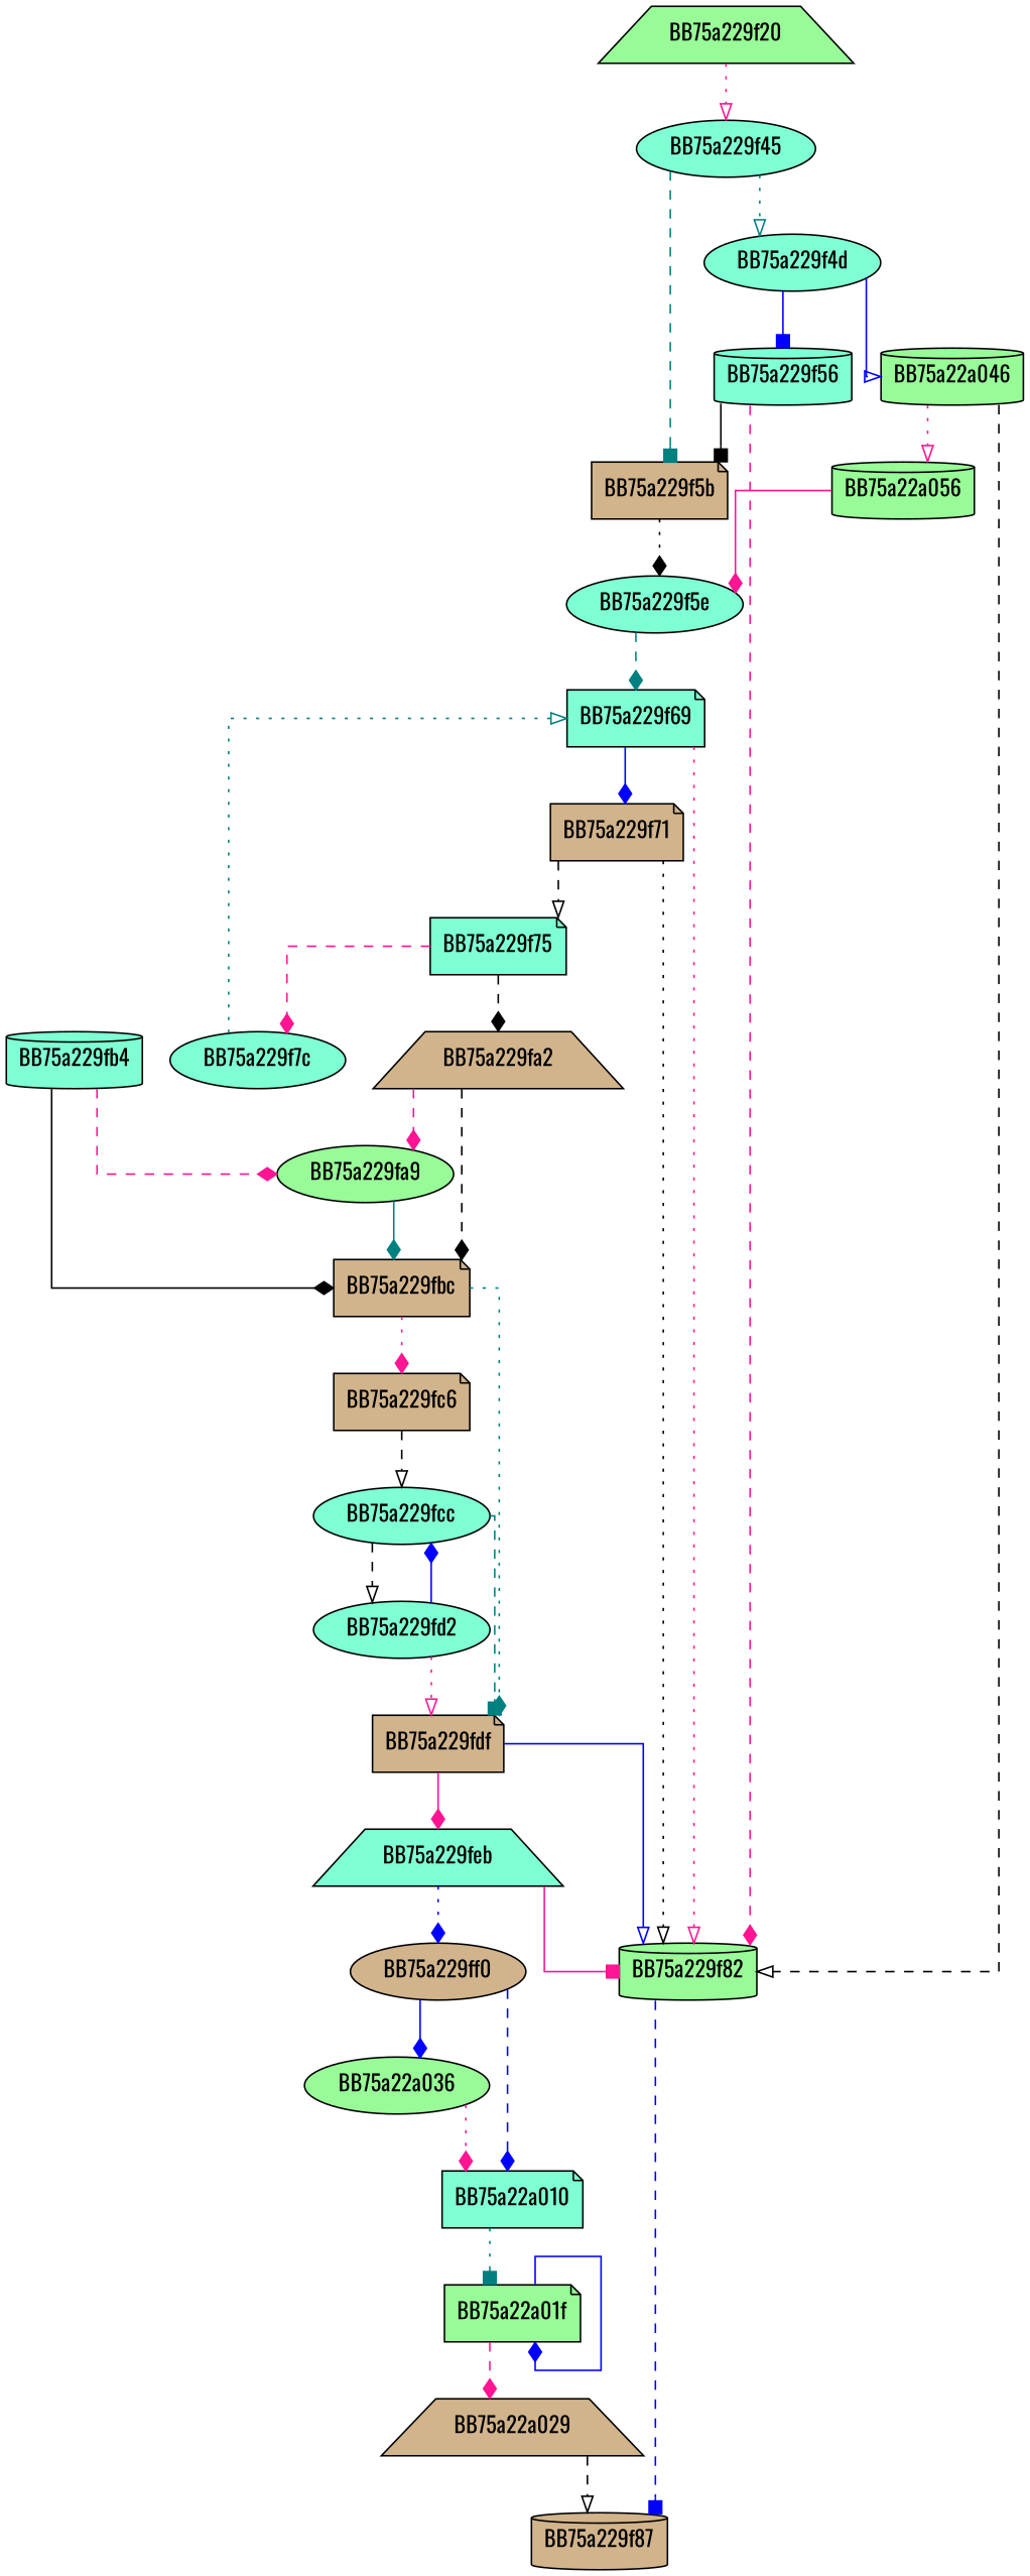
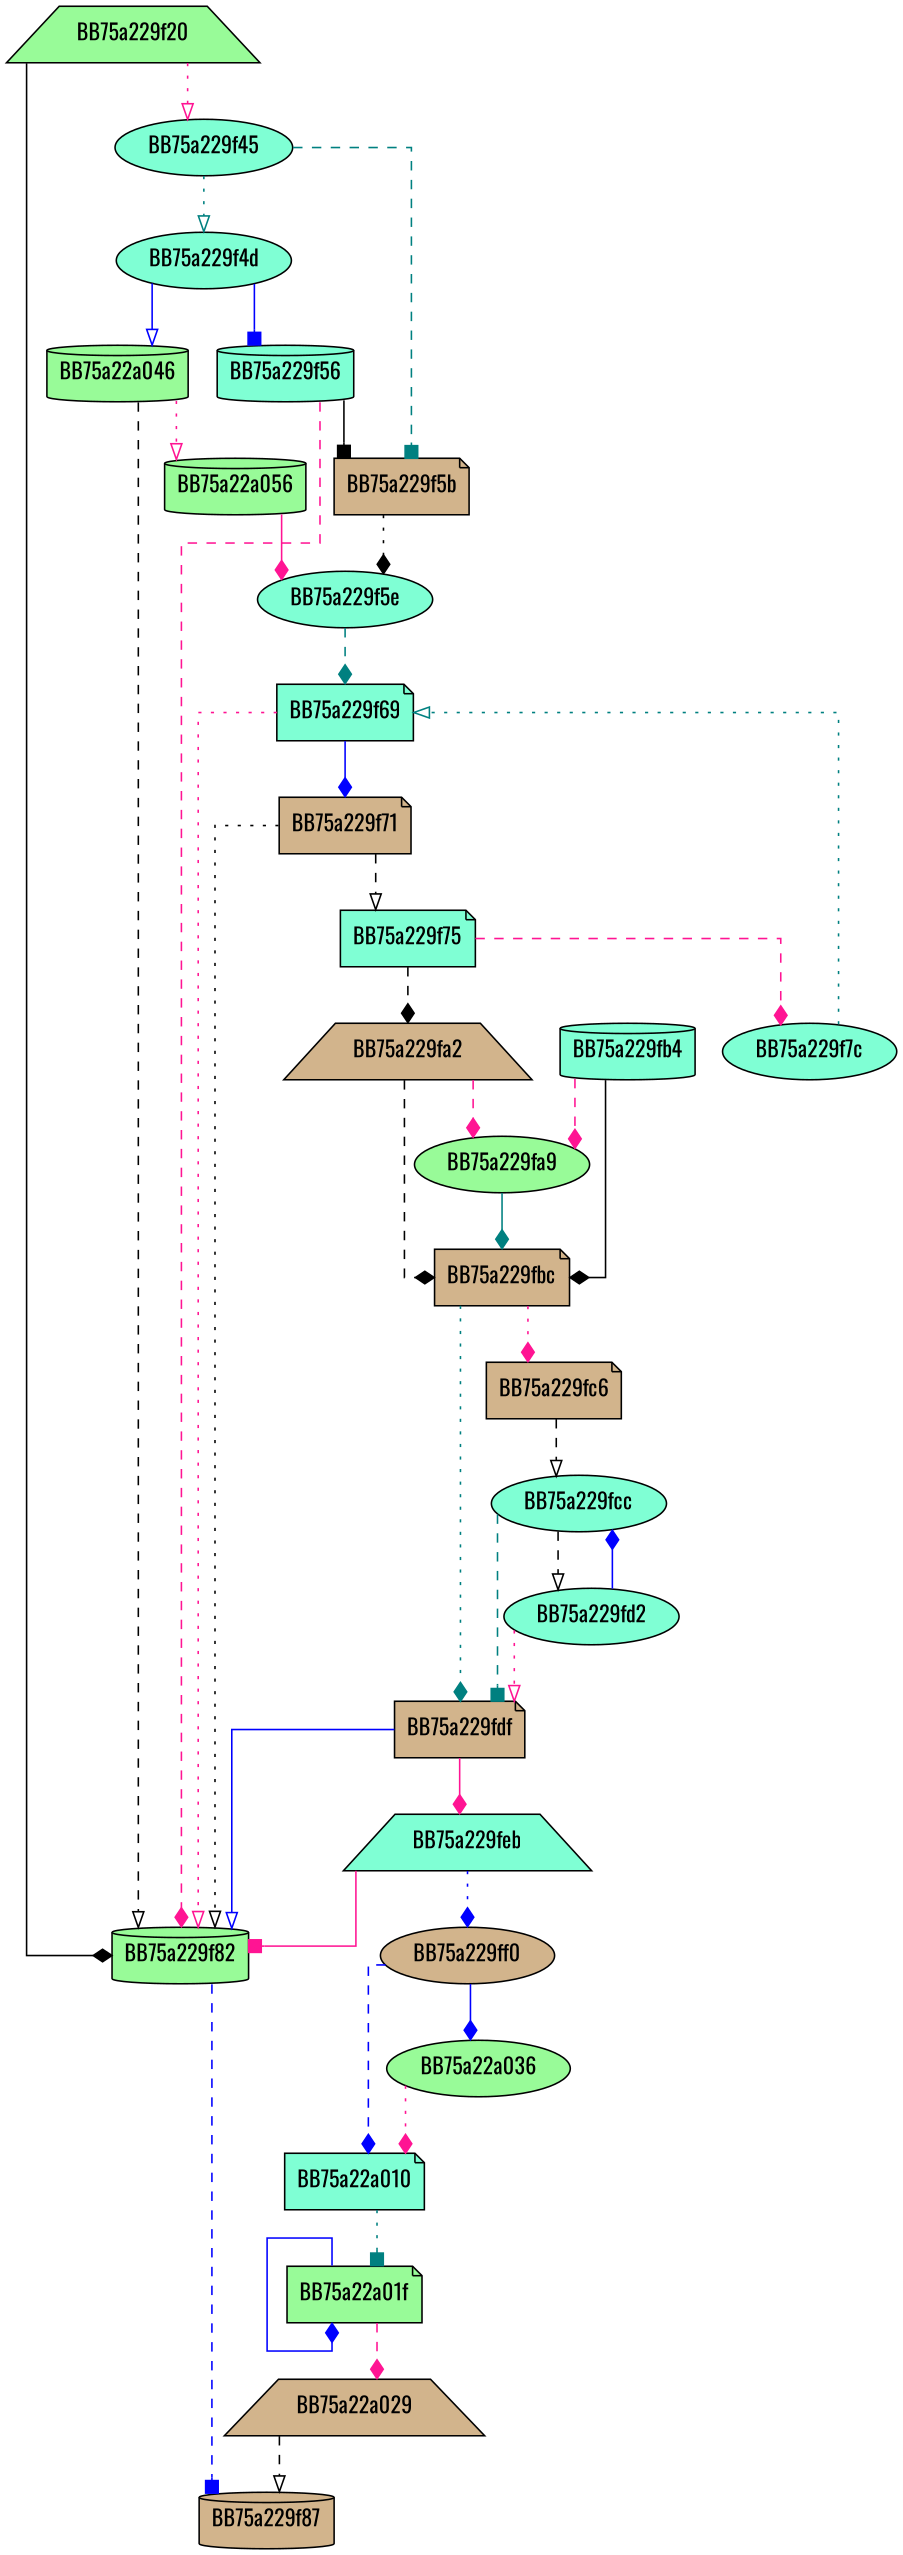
  digraph {
    fontname=Oswald
    splines=ortho
    node [fillcolor=aquamarine fontname=Oswald shape=ellipse style=filled]
    edge [arrowhead=diamond color=deeppink fontname=Oswald style=dashed]
    BB75a229f20 [fillcolor=palegreen shape=trapezium]
    BB75a229f82 [fillcolor=palegreen shape=cylinder]
    BB75a229f45
    BB75a229f87 [fillcolor=tan shape=cylinder]
    BB75a229f5b [fillcolor=tan shape=note]
    BB75a229f4d
    BB75a229f5e
    BB75a22a046 [fillcolor=palegreen shape=cylinder]
    BB75a229f56 [shape=cylinder]
    BB75a229f69 [shape=note]
    BB75a22a056 [fillcolor=palegreen shape=cylinder]
    BB75a229f71 [fillcolor=tan shape=note]
    BB75a229f75 [shape=note]
    BB75a229fa2 [fillcolor=tan shape=trapezium]
    BB75a229f7c
    BB75a229fbc [fillcolor=tan shape=note]
    BB75a229fa9 [fillcolor=palegreen]
    BB75a229fdf [fillcolor=tan shape=note]
    BB75a229fc6 [fillcolor=tan shape=note]
    BB75a229feb [shape=trapezium]
    BB75a229fcc
    BB75a229fb4 [shape=cylinder]
    BB75a229ff0 [fillcolor=tan]
    BB75a229fd2
    BB75a22a036 [fillcolor=palegreen]
    BB75a22a010 [shape=note]
    BB75a22a01f [fillcolor=palegreen shape=note]
    BB75a22a029 [fillcolor=tan shape=trapezium]
+   BB75a229f20 -> BB75a229f82 [color=black style=solid]
    BB75a229f20 -> BB75a229f45 [arrowhead=onormal style=dotted]
    BB75a229f82 -> BB75a229f87 [arrowhead=box color=blue]
    BB75a229f45 -> BB75a229f5b [arrowhead=box color=teal]
    BB75a229f45 -> BB75a229f4d [arrowhead=onormal color=teal style=dotted]
    BB75a229f5b -> BB75a229f5e [color=black style=dotted]
    BB75a229f4d -> BB75a22a046 [arrowhead=onormal color=blue style=solid]
    BB75a229f4d -> BB75a229f56 [arrowhead=box color=blue style=solid]
    BB75a229f5e -> BB75a229f69 [color=teal]
    BB75a22a046 -> BB75a229f82 [arrowhead=onormal color=black]
    BB75a22a046 -> BB75a22a056 [arrowhead=onormal style=dotted]
    BB75a229f56 -> BB75a229f82
    BB75a229f56 -> BB75a229f5b [arrowhead=box color=black style=solid]
    BB75a229f69 -> BB75a229f82 [arrowhead=onormal style=dotted]
    BB75a229f69 -> BB75a229f71 [color=blue style=solid]
    BB75a22a056 -> BB75a229f5e [style=solid]
    BB75a229f71 -> BB75a229f82 [arrowhead=onormal color=black style=dotted]
    BB75a229f71 -> BB75a229f75 [arrowhead=onormal color=black]
    BB75a229f75 -> BB75a229fa2 [color=black]
    BB75a229f75 -> BB75a229f7c
    BB75a229fa2 -> BB75a229fbc [color=black]
    BB75a229fa2 -> BB75a229fa9
    BB75a229f7c -> BB75a229f69 [arrowhead=onormal color=teal style=dotted]
    BB75a229fbc -> BB75a229fdf [color=teal style=dotted]
    BB75a229fbc -> BB75a229fc6 [style=dotted]
    BB75a229fa9 -> BB75a229fbc [color=teal style=solid]
    BB75a229fdf -> BB75a229f82 [arrowhead=onormal color=blue style=solid]
    BB75a229fdf -> BB75a229feb [style=solid]
    BB75a229fc6 -> BB75a229fcc [arrowhead=onormal color=black]
    BB75a229feb -> BB75a229f82 [arrowhead=box style=solid]
    BB75a229feb -> BB75a229ff0 [color=blue style=dotted]
    BB75a229fcc -> BB75a229fdf [arrowhead=box color=teal]
    BB75a229fcc -> BB75a229fd2 [arrowhead=onormal color=black]
    BB75a229fb4 -> BB75a229fbc [color=black style=solid]
    BB75a229fb4 -> BB75a229fa9
    BB75a229ff0 -> BB75a22a036 [color=blue style=solid]
    BB75a229ff0 -> BB75a22a010 [color=blue]
    BB75a229fd2 -> BB75a229fdf [arrowhead=onormal style=dotted]
    BB75a229fd2 -> BB75a229fcc [color=blue style=solid]
    BB75a22a036 -> BB75a22a010 [style=dotted]
    BB75a22a010 -> BB75a22a01f [arrowhead=box color=teal style=dotted]
    BB75a22a01f -> BB75a22a01f [color=blue style=solid]
    BB75a22a01f -> BB75a22a029
    BB75a22a029 -> BB75a229f87 [arrowhead=onormal color=black]
  }
